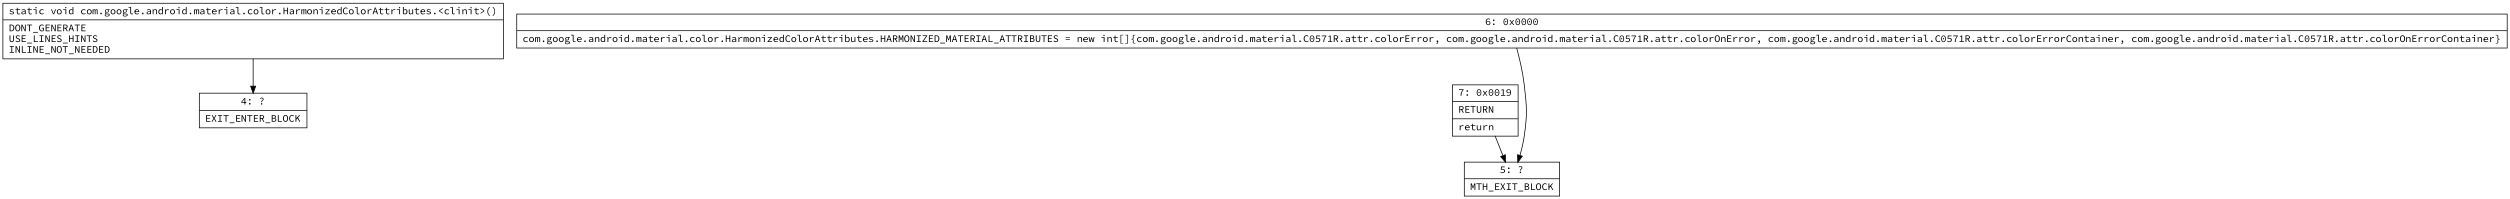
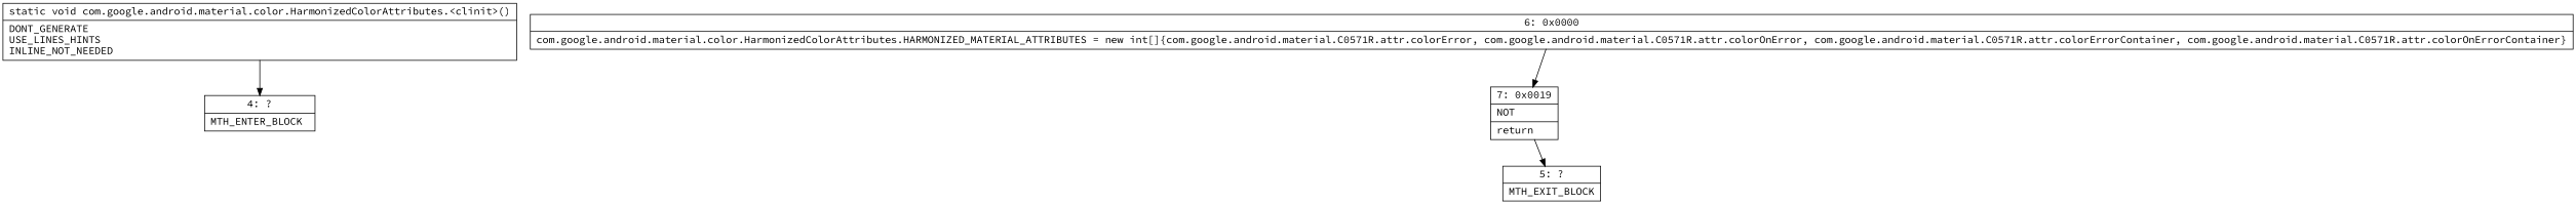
  digraph {
    fontname="Source Code Pro"
    node [fontname="Source Code Pro" shape=record]
    edge [fontname="Source Code Pro"]
-   n1 [label="{4\:\ ?|EXIT_ENTER_BLOCK\l}"]
+   n1 [label="{4\:\ ?|MTH_ENTER_BLOCK\l}"]
    n2 [label="{6\:\ 0x0000|com.google.android.material.color.HarmonizedColorAttributes.HARMONIZED_MATERIAL_ATTRIBUTES = new int[]\{com.google.android.material.C0571R.attr.colorError, com.google.android.material.C0571R.attr.colorOnError, com.google.android.material.C0571R.attr.colorErrorContainer, com.google.android.material.C0571R.attr.colorOnErrorContainer\}\l}"]
-   n3 [label="{7\:\ 0x0019|RETURN\l|return\l}"]
+   n3 [label="{7\:\ 0x0019|NOT\l|return\l}"]
    n4 [label="{5\:\ ?|MTH_EXIT_BLOCK\l}"]
    n5 [label="{static void com.google.android.material.color.HarmonizedColorAttributes.\<clinit\>()  | DONT_GENERATE\lUSE_LINES_HINTS\lINLINE_NOT_NEEDED\l}"]
-   n2 -> n4
+   n2 -> n3
    n3 -> n4
    n5 -> n1
  }
